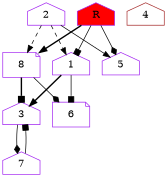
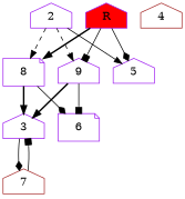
  digraph {
    node [color=purple shape=house]
    edge [arrowhead=normal style=solid]
-   1
+   1 [label=9]
    3
    6 [shape=note]
-   7
+   7 [color=brown]
    2
    5
    8 [shape=note]
    4 [color=brown]
    R [fillcolor="#ff0000" style=filled]
    1 -> 3 [style=bold]
    1 -> 6 [arrowhead=box]
    3 -> 7 [arrowhead=diamond]
    7 -> 3 [arrowhead=box]
    2 -> 1 [style=dashed]
    2 -> 5
    2 -> 8 [style=dashed]
-   8 -> 3 [arrowhead=box style=bold]
+   8 -> 3 [style=bold]
    8 -> 6 [arrowhead=diamond]
    R -> 1 [arrowhead=box]
    R -> 5 [arrowhead=diamond]
    R -> 8 [style=bold]
  }
